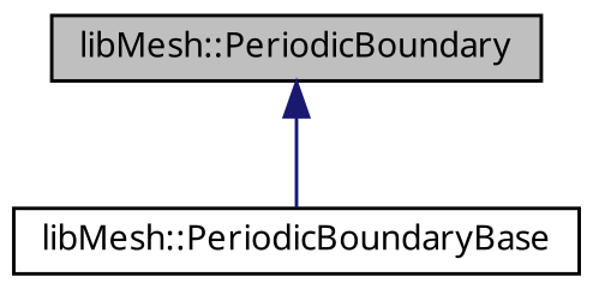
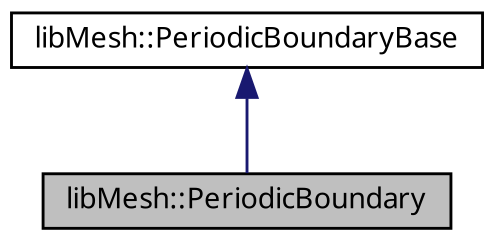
  digraph {
    fontname="Noto Sans"
    node [color=black fontname="Noto Sans" fontsize=10 shape=record style=filled]
    n1 [fillcolor=grey75 fontcolor=black height=0.2 label="libMesh::PeriodicBoundary" width=0.4]
    n2 [fillcolor=white height=0.2 label="libMesh::PeriodicBoundaryBase" width=0.4]
-   n1 -> n2 [color=midnightblue dir=back fontname="Noto Sans" fontsize=10 labelfontname=FreeSans labelfontsize=10 style=solid]
+   n2 -> n1 [color=midnightblue dir=back fontname="Noto Sans" fontsize=10 labelfontname=FreeSans labelfontsize=10 style=solid]
  }
